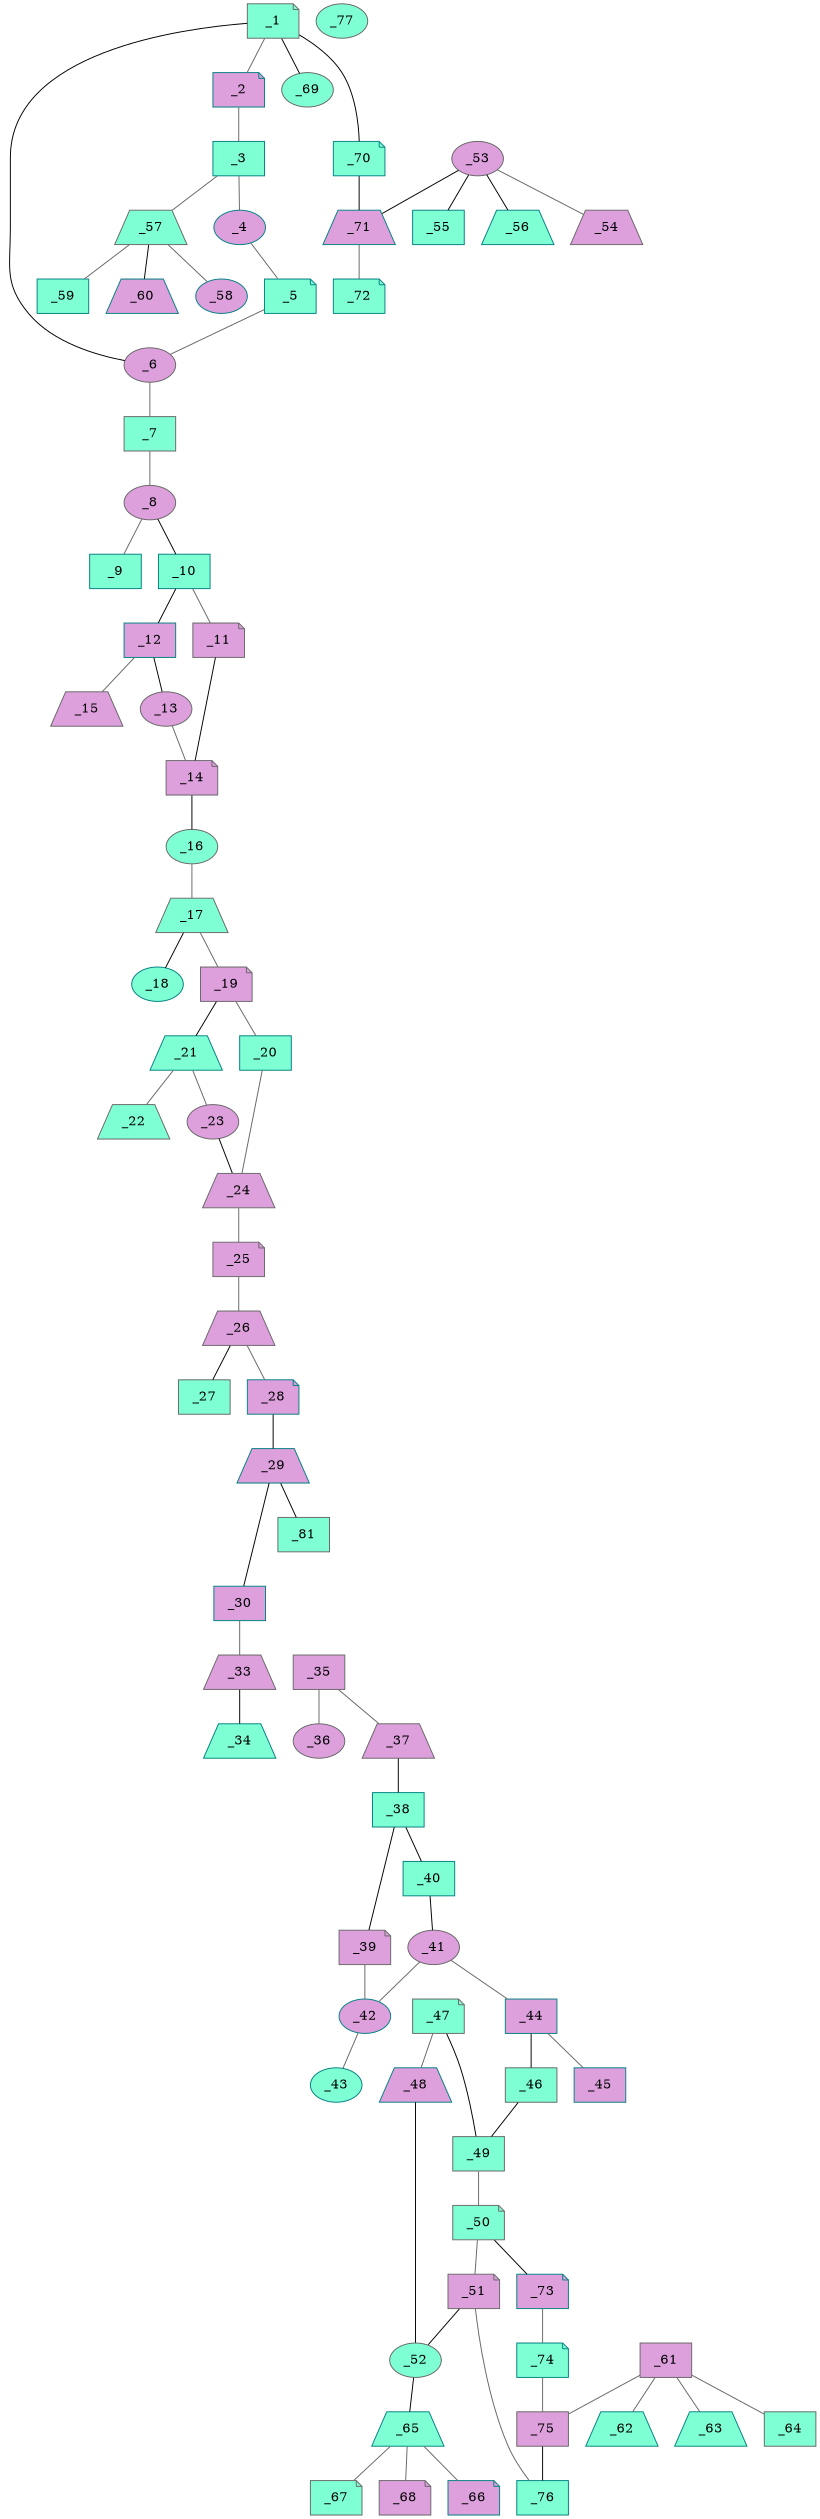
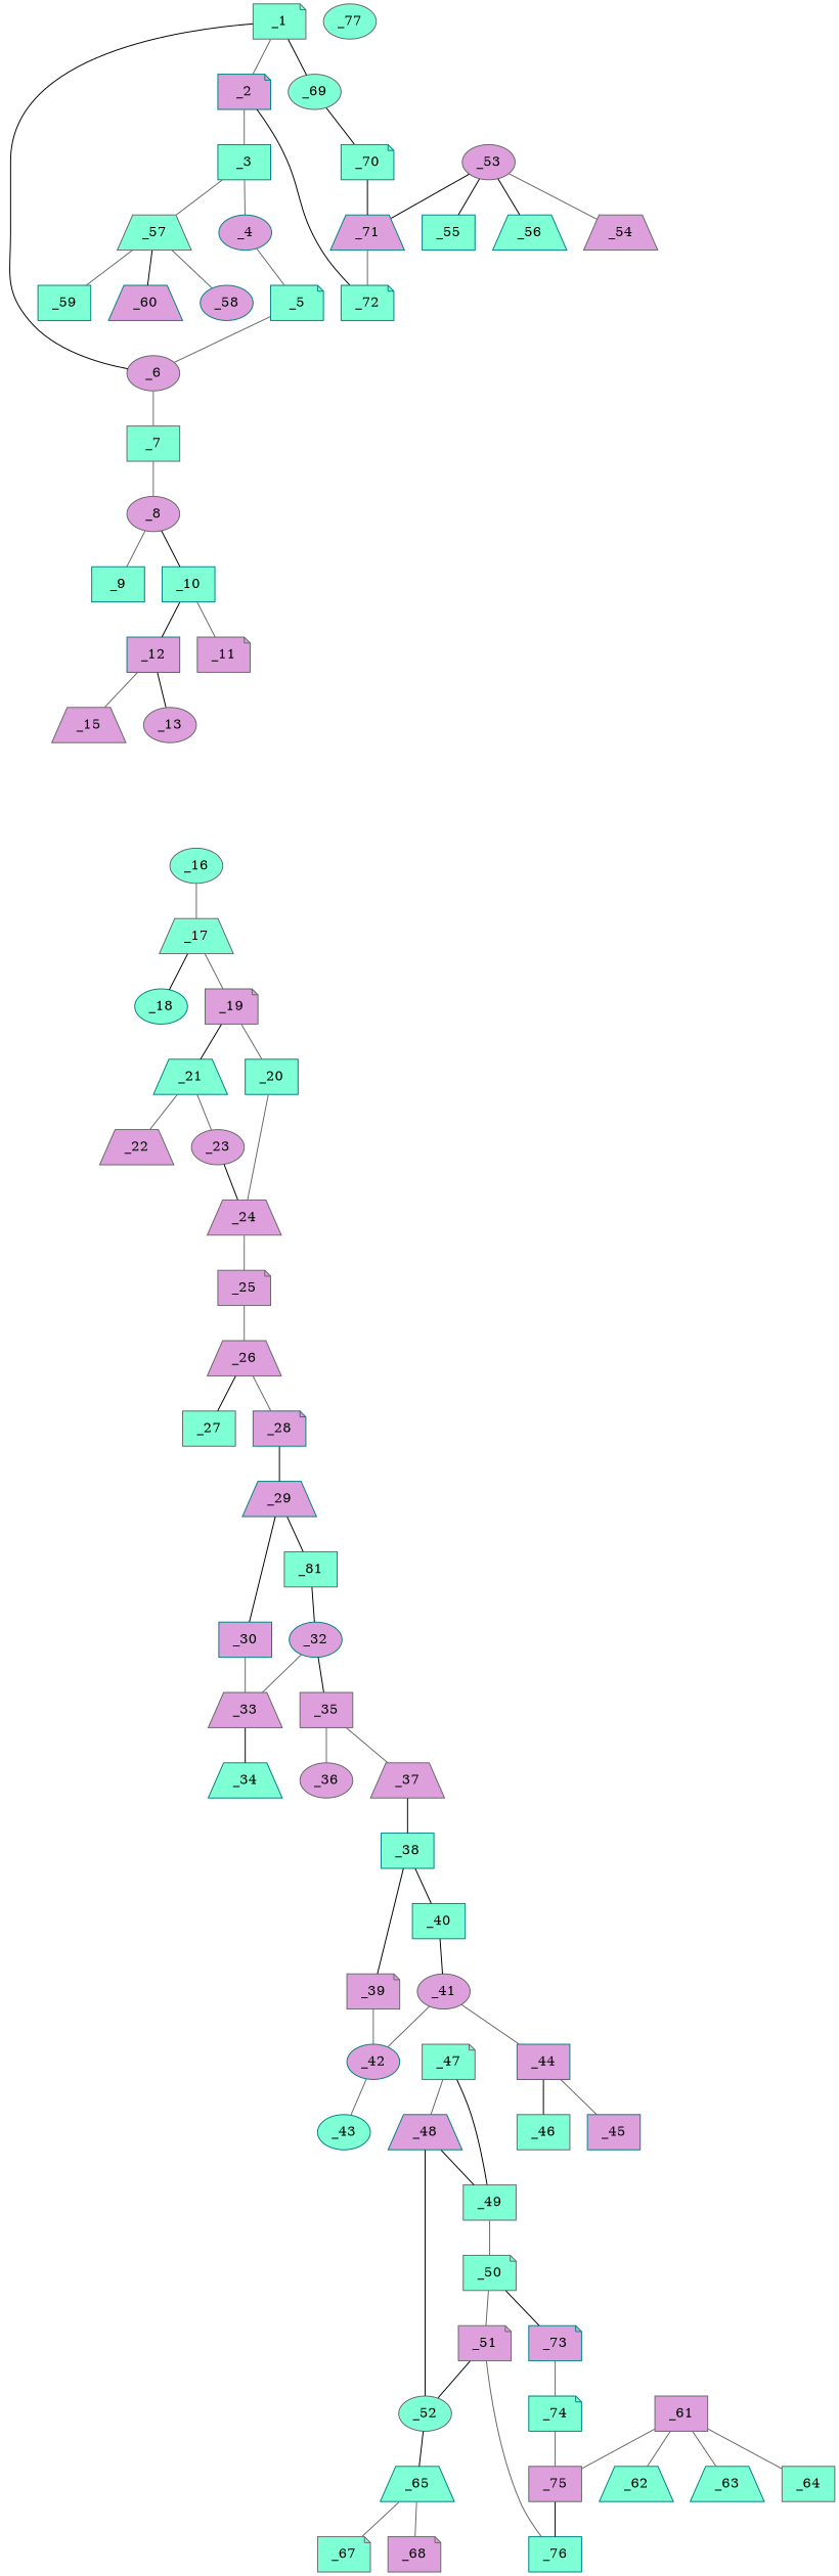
  graph {
    node [charge=0 chem=1 color=gray40 fillcolor=plum shape=box style=filled symbol="C  " x=13.32 y=-9.5641]
    edge [color=gray40 valence=1]
    _1 [fillcolor=aquamarine shape=note x=14.186]
    _2 [color=teal shape=note x=14.186 y=-10.5641]
    _6 [shape=ellipse y=-9.0641]
    _69 [fillcolor=aquamarine shape=ellipse x=15.052 y=-9.0641]
    _3 [color=teal fillcolor=aquamarine y=-11.0641]
    _72 [color=teal fillcolor=aquamarine shape=note x=15.052 y=-11.0641]
    _7 [chem=4 fillcolor=aquamarine symbol="N  " y=-8.0641]
    _70 [color=teal fillcolor=aquamarine shape=note x=15.918]
    _4 [color=teal shape=ellipse x=12.4539 y=-10.5641]
    _57 [chem=5 fillcolor=aquamarine shape=trapezium symbol="S  " y=-12.0641]
    _8 [shape=ellipse x=12.4539 y=-7.5641]
    _71 [color=teal shape=trapezium x=15.918 y=-10.5641]
    _5 [color=teal fillcolor=aquamarine shape=note x=12.4539]
    _58 [chem=2 color=teal shape=ellipse symbol="O  " x=13.3199 y=-13.0641]
    _59 [chem=2 color=teal fillcolor=aquamarine symbol="O  " x=14.32 y=-12.0641]
    _60 [chem=2 color=teal shape=trapezium symbol="O  " x=12.32 y=-12.0641]
    _9 [chem=2 color=teal fillcolor=aquamarine symbol="O  " x=11.5879 y=-8.0641]
    _10 [color=teal fillcolor=aquamarine x=12.4539 y=-6.5641]
    _11 [shape=note x=11.6449 y=-5.9763]
    _12 [chem=4 color=teal symbol="N  " x=13.263 y=-5.9763]
-   _14 [shape=note x=11.954 y=-5.0252]
    _13 [shape=ellipse x=12.954 y=-5.0252]
    _15 [shape=trapezium x=14.214 y=-6.2853]
    _16 [chem=4 fillcolor=aquamarine shape=ellipse symbol="N  " x=11.3662 y=-4.2162]
    _17 [fillcolor=aquamarine shape=trapezium x=11.7729 y=-3.3027]
    _18 [chem=2 color=teal fillcolor=aquamarine shape=ellipse symbol="O  " x=12.7674 y=-3.1982]
    _19 [shape=note x=11.1851 y=-2.4937]
    _20 [color=teal fillcolor=aquamarine x=10.1851 y=-2.4937]
    _21 [chem=4 color=teal fillcolor=aquamarine shape=trapezium symbol="N  " x=11.4941 y=-1.5426]
    _24 [shape=trapezium x=9.8761 y=-1.5426]
-   _22 [fillcolor=aquamarine shape=trapezium x=12.4452 y=-1.2336]
+   _22 [shape=trapezium x=12.4452 y=-1.2336]
    _23 [shape=ellipse x=10.6851 y=-0.9548]
    _25 [chem=4 shape=note symbol="N  " x=8.9251 y=-1.2336]
    _26 [shape=trapezium x=8.7171 y=-0.2554]
    _27 [chem=2 fillcolor=aquamarine symbol="O  " x=9.4603 y=0.4137]
    _28 [chem=4 color=teal shape=note symbol="N  " x=7.7661 y=0.0536]
    _29 [color=teal shape=trapezium x=7.5582 y=1.0317]
    _30 [color=teal x=6.6446 y=1.4385]
    n39 [fillcolor=aquamarine label=_81 x=8.2273 y=1.7749]
    _33 [chem=4 shape=trapezium symbol="N  " x=6.7492 y=2.433]
+   _32 [color=teal shape=ellipse x=7.7273 y=2.6409]
    _34 [color=teal fillcolor=aquamarine shape=trapezium x=6.006 y=3.1021]
    _35 [x=8.1341 y=3.5544]
    _36 [chem=2 shape=ellipse symbol="O  " x=9.1286 y=3.659]
    _37 [chem=4 shape=trapezium symbol="N  " x=7.5463 y=4.3635]
    _38 [color=teal fillcolor=aquamarine x=7.953 y=5.277]
    _39 [shape=note x=8.9312 y=5.4849]
    _40 [color=teal fillcolor=aquamarine x=7.453 y=6.143]
    _42 [chem=4 color=teal shape=ellipse symbol="N  " x=9.0357 y=6.4794]
    _41 [shape=ellipse x=8.1222 y=6.8862]
    _43 [color=teal fillcolor=aquamarine shape=ellipse x=9.9017 y=6.9794]
    _44 [color=teal x=7.9142 y=7.8643]
    _45 [chem=2 color=teal symbol="O  " x=8.6574 y=8.5335]
    _46 [chem=4 fillcolor=aquamarine symbol="N  " x=6.9632 y=8.1734]
    _49 [fillcolor=aquamarine x=6.7553 y=9.1515]
    _50 [fillcolor=aquamarine shape=note x=5.8042 y=9.4605]
    _51 [shape=note x=5.5963 y=10.4387]
    _73 [color=teal shape=note x=5.0611 y=8.7914]
    _47 [fillcolor=aquamarine shape=note x=7.4984 y=9.8206]
    _48 [color=teal shape=trapezium x=7.2905 y=10.7988]
    _52 [fillcolor=aquamarine shape=ellipse x=6.3395 y=11.1078]
    _65 [chem=5 color=teal fillcolor=aquamarine shape=trapezium symbol="S  " x=6.1316 y=12.0859]
-   _66 [chem=2 color=teal shape=note symbol="O  " x=5.9236 y=13.0641]
    _67 [chem=2 fillcolor=aquamarine shape=note symbol="O  " x=5.1534 y=11.878]
    _68 [chem=2 shape=note symbol="O  " x=7.1097 y=12.2939]
    _76 [color=teal fillcolor=aquamarine x=4.6453 y=10.7477]
    _74 [color=teal fillcolor=aquamarine shape=note x=4.11 y=9.1004]
    _75 [x=3.9021 y=10.0786]
    _53 [chem=5 shape=ellipse symbol="S  " x=16.7841 y=-11.0641]
    _54 [chem=2 shape=trapezium symbol="O  " x=17.6501 y=-11.5641]
    _55 [chem=2 color=teal fillcolor=aquamarine symbol="O  " x=16.2841 y=-11.9301]
    _56 [chem=2 color=teal fillcolor=aquamarine shape=trapezium symbol="O  " x=17.2841 y=-10.1981]
    _61 [chem=5 symbol="S  " x=2.9511 y=10.3876]
    _62 [chem=2 color=teal fillcolor=aquamarine shape=trapezium symbol="O  " x=2 y=10.6966]
    _63 [chem=2 color=teal fillcolor=aquamarine shape=trapezium symbol="O  " x=3.2601 y=11.3386]
    _64 [chem=2 fillcolor=aquamarine symbol="O  " x=2.642 y=9.4365]
    _77 [chem=29 fillcolor=aquamarine shape=ellipse symbol="Na " x=19.6501 y=0]
    _1 -- _2
    _1 -- _6 [color=black valence=2]
    _1 -- _69 [color=black]
    _2 -- _3 [valence=2]
+   _2 -- _72 [color=black]
    _6 -- _7
-   _1 -- _70 [color=black valence=2]
+   _69 -- _70 [color=black valence=2]
    _3 -- _4
    _3 -- _57
    _7 -- _8
    _70 -- _71 [color=black]
    _4 -- _5 [valence=2]
    _57 -- _58 [valence=2]
    _57 -- _59 [valence=2]
    _57 -- _60 [color=black]
    _8 -- _9 [valence=2]
    _8 -- _10 [color=black]
    _71 -- _72 [valence=2]
    _5 -- _6
    _10 -- _11 [valence=2]
    _10 -- _12 [color=black]
-   _11 -- _14 [color=black]
    _12 -- _13 [color=black]
    _12 -- _15
-   _14 -- _16 [color=black]
-   _13 -- _14 [valence=2]
    _16 -- _17
    _17 -- _18 [color=black valence=2]
    _17 -- _19
    _19 -- _20 [valence=2]
    _19 -- _21 [color=black]
    _20 -- _24
    _21 -- _22
    _21 -- _23
    _24 -- _25
    _23 -- _24 [color=black valence=2]
    _25 -- _26
    _26 -- _27 [color=black valence=2]
    _26 -- _28
    _28 -- _29 [color=black]
    _29 -- _30 [color=black valence=2]
    _29 -- n39 [color=black]
    _30 -- _33
+   n39 -- _32 [color=black valence=2]
    _33 -- _34 [color=black]
+   _32 -- _33
+   _32 -- _35 [color=black]
    _35 -- _36 [valence=2]
    _35 -- _37
    _37 -- _38 [color=black]
    _38 -- _39 [color=black valence=2]
    _38 -- _40 [color=black]
    _39 -- _42
    _40 -- _41 [color=black valence=2]
    _42 -- _43
    _41 -- _42
    _41 -- _44
    _44 -- _45 [valence=2]
    _44 -- _46 [color=black]
-   _46 -- _49 [color=black]
+   _48 -- _49 [color=black]
    _49 -- _50
    _50 -- _51 [valence=2]
    _50 -- _73 [color=black]
    _51 -- _52 [color=black]
    _51 -- _76
    _73 -- _74 [valence=2]
    _47 -- _49 [color=black valence=2]
    _47 -- _48
    _48 -- _52 [color=black valence=2]
    _52 -- _65 [color=black]
-   _65 -- _66 [valence=2]
    _65 -- _67 [valence=2]
    _65 -- _68
    _74 -- _75
    _75 -- _76 [color=black valence=2]
    _53 -- _71 [color=black]
    _53 -- _54 [valence=2]
    _53 -- _55 [color=black valence=2]
    _53 -- _56 [color=black]
    _61 -- _75
    _61 -- _62 [valence=2]
    _61 -- _63 [valence=2]
    _61 -- _64
  }
